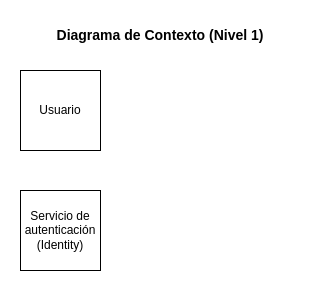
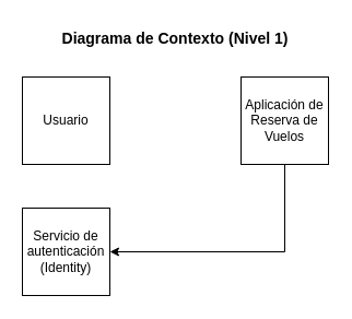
  <mxCell id="0" />
  <mxCell id="1" parent="0" />
  <mxCell id="2" value="Usuario" style="whiteSpace=wrap;html=1;aspect=fixed;" vertex="1" parent="1"><mxGeometry x="20" y="70" width="80" height="80" as="geometry" /></mxCell>
+ <mxCell id="3" value="Aplicación de Reserva de Vuelos" style="whiteSpace=wrap;html=1;aspect=fixed;" vertex="1" parent="1"><mxGeometry x="220" y="70" width="80" height="80" as="geometry" /></mxCell>
  <mxCell id="4" value="Servicio de autenticación&lt;br&gt;(Identity)" style="whiteSpace=wrap;html=1;aspect=fixed;" vertex="1" parent="1"><mxGeometry x="20" y="190" width="80" height="80" as="geometry" /></mxCell>
+ <mxCell id="5" value="" style="endArrow=classic;html=1;rounded=0;exitX=0.5;exitY=1;exitDx=0;exitDy=0;entryX=1;entryY=0.5;entryDx=0;entryDy=0;" edge="1" parent="1" source="3" target="4"><mxGeometry width="50" height="50" relative="1" as="geometry"><mxPoint x="370" y="390" as="sourcePoint" /><mxPoint x="420" y="340" as="targetPoint" /><Array as="points"><mxPoint x="260" y="230" /></Array></mxGeometry></mxCell>
  <mxCell id="6" value="Diagrama de Contexto (Nivel 1)" style="text;html=1;align=center;verticalAlign=middle;whiteSpace=wrap;rounded=0;fontStyle=1;fontSize=14;" vertex="1" parent="1"><mxGeometry x="20" y="20" width="280" height="30" as="geometry" /></mxCell>
